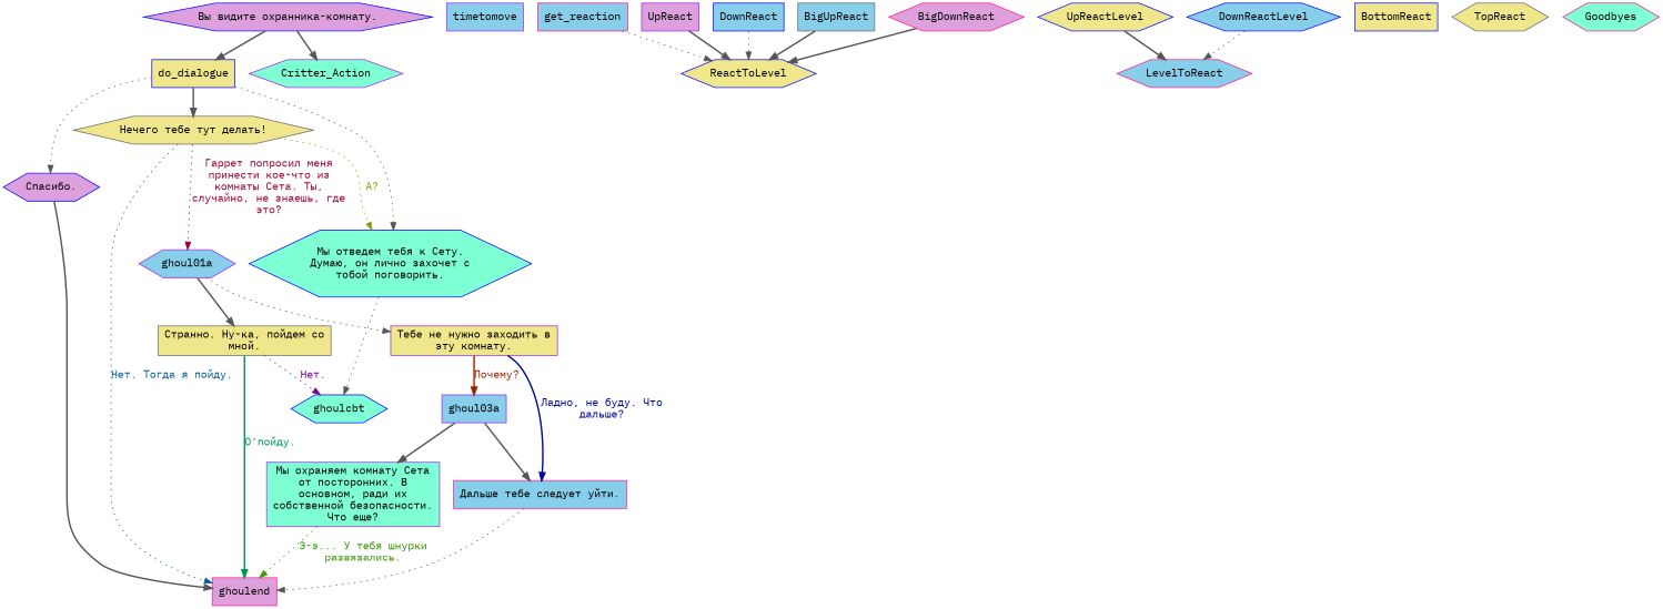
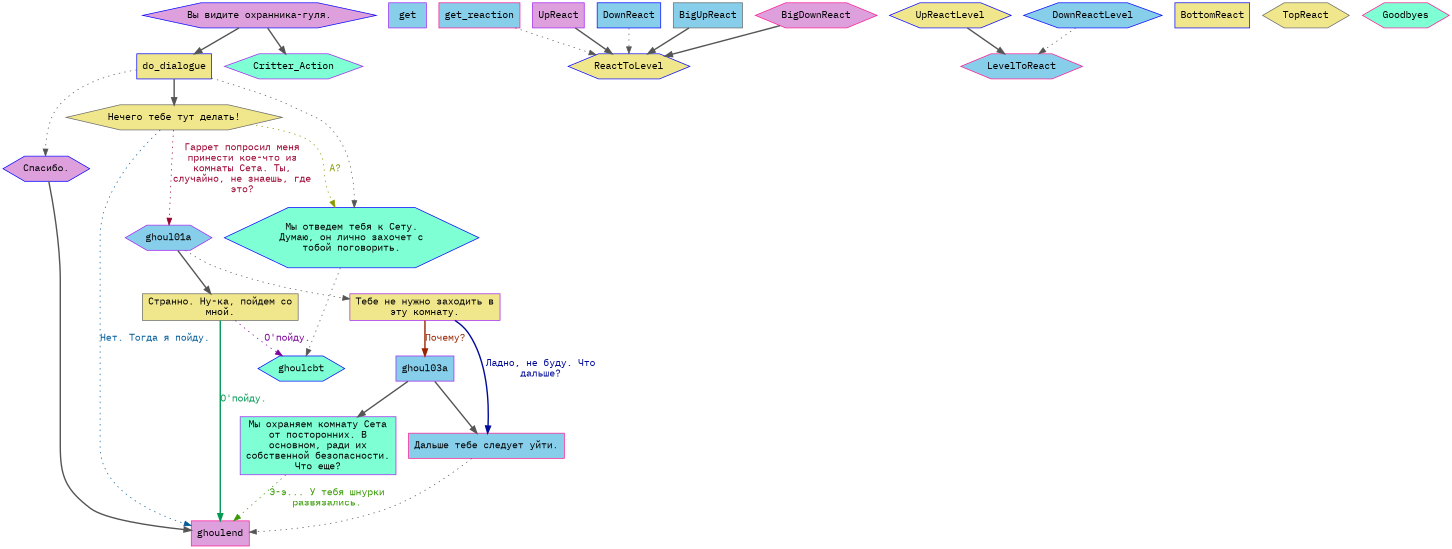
  digraph {
    fontname="IBM Plex Mono"
    node [color=blue fillcolor=skyblue fontname="IBM Plex Mono" shape=hexagon style=filled]
    edge [color="#555555" fontname="IBM Plex Mono" style=bold]
-   n1 [fillcolor=plum label="Вы видите охранника-комнату."]
+   n1 [fillcolor=plum label="Вы видите охранника-гуля."]
    do_dialogue [fillcolor=khaki shape=box]
    Critter_Action [color=purple fillcolor=aquamarine]
    n4 [fillcolor=plum label="Спасибо."]
    n5 [color=gray40 fillcolor=khaki label="Нечего тебе тут делать!"]
    n6 [fillcolor=aquamarine label="Мы отведем тебя к Сету.\nДумаю, он лично захочет с\nтобой поговорить."]
    ghoulend [color=deeppink fillcolor=plum shape=box]
    ghoul01a [color=purple]
    ghoulcbt [fillcolor=aquamarine]
    n10 [color=gray40 fillcolor=khaki label="Странно. Ну-ка, пойдем со\nмной." shape=box]
    n11 [color=purple fillcolor=khaki label="Тебе не нужно заходить в\nэту комнату." shape=box]
    ghoul03a [color=purple shape=box]
    n13 [color=deeppink label="Дальше тебе следует уйти." shape=box]
    n14 [color=purple fillcolor=aquamarine label="Мы охраняем комнату Сета\nот посторонних. В\nосновном, ради их\nсобственной безопасности.\nЧто еще?" shape=box]
-   timetomove [color=purple shape=box]
+   timetomove [color=purple shape=box label=get]
    get_reaction [color=deeppink shape=box]
    ReactToLevel [fillcolor=khaki]
    LevelToReact [color=deeppink]
    UpReact [color=purple fillcolor=plum shape=box]
    DownReact [shape=box]
    BottomReact [fillcolor=khaki shape=box]
    TopReact [color=gray40 fillcolor=khaki]
    BigUpReact [color=gray40 shape=box]
    BigDownReact [color=deeppink fillcolor=plum]
    UpReactLevel [fillcolor=khaki]
    DownReactLevel
    Goodbyes [color=deeppink fillcolor=aquamarine]
    n1 -> do_dialogue
    n1 -> Critter_Action
    do_dialogue -> n4 [style=dotted]
    do_dialogue -> n5
    do_dialogue -> n6 [style=dotted]
    n4 -> ghoulend
    n5 -> n6 [color="#889900" fontcolor="#889900" label="А?" style=dotted]
    n5 -> ghoulend [color="#005B99" fontcolor="#005B99" label="Нет. Тогда я пойду." style=dotted]
    n5 -> ghoul01a [color="#99002F" fontcolor="#99002F" label="Гаррет попросил меня\nпринести кое-что из\nкомнаты Сета. Ты,\nслучайно, не знаешь, где\nэто?" style=dotted]
    n6 -> ghoulcbt [style=dotted]
    ghoul01a -> n10
    ghoul01a -> n11 [style=dotted]
    n10 -> ghoulend [color="#009951" fontcolor="#009951" label="О'пойду."]
-   n10 -> ghoulcbt [color="#7D0099" fontcolor="#7D0099" label="Нет." style=dotted]
+   n10 -> ghoulcbt [color="#7D0099" fontcolor="#7D0099" label="О'пойду." style=dotted]
    n11 -> ghoul03a [color="#992400" fontcolor="#992400" label="Почему?"]
    n11 -> n13 [color="#000999" fontcolor="#000999" label="Ладно, не буду. Что\nдальше?"]
    ghoul03a -> n13
    ghoul03a -> n14
    n13 -> ghoulend [style=dotted]
    n14 -> ghoulend [color="#359900" fontcolor="#359900" label="Э-э... У тебя шнурки\nразвязались." style=dotted]
    get_reaction -> ReactToLevel [style=dotted]
    UpReact -> ReactToLevel
    DownReact -> ReactToLevel [style=dotted]
    BigUpReact -> ReactToLevel
    BigDownReact -> ReactToLevel
    UpReactLevel -> LevelToReact
    DownReactLevel -> LevelToReact [style=dotted]
  }
